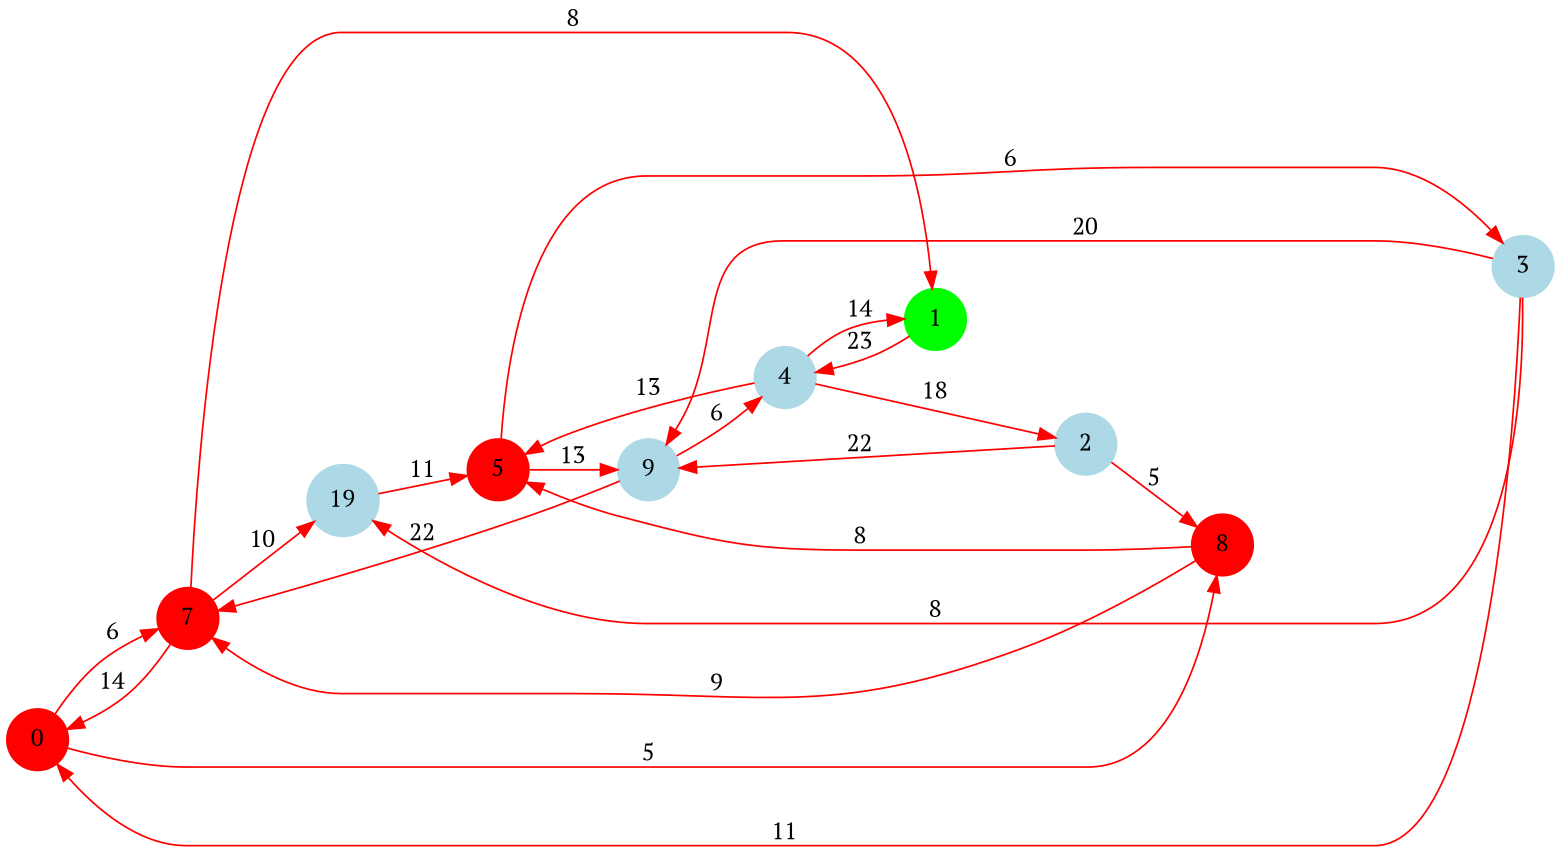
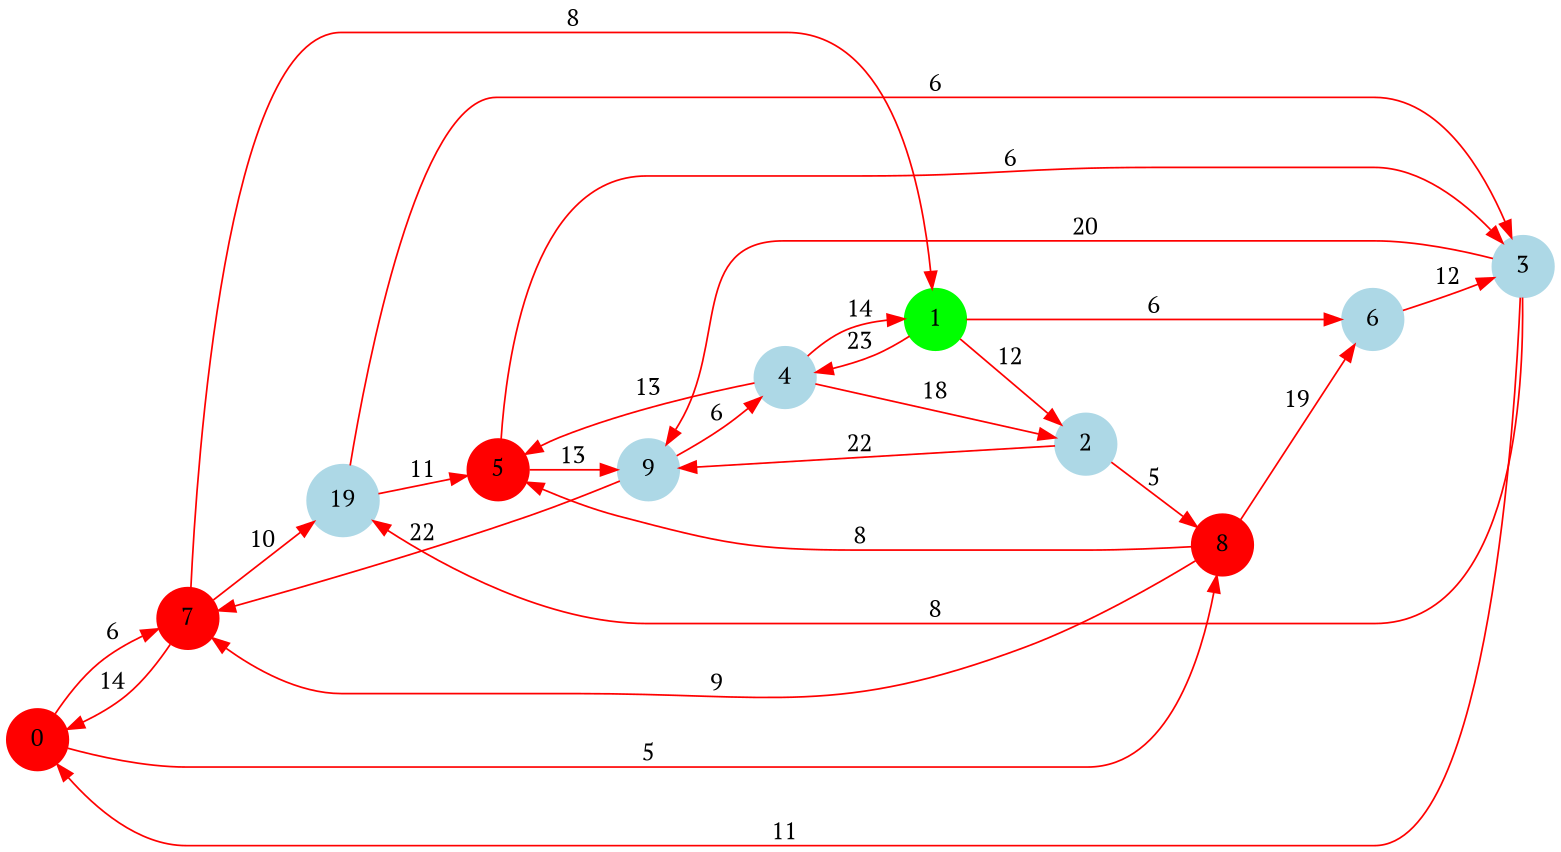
  digraph {
    fontname="PT Serif"
    rankdir=LR
    node [color=lightblue fontname="PT Serif" shape=circle style=filled]
    edge [color=red fontname="PT Serif"]
    0 [color=red]
    7 [color=red]
    8 [color=red]
    1 [color=green]
    n5 [label=19]
+   6
    5 [color=red]
    2
    4
    9
    3
    0 -> 7 [label=6]
    0 -> 8 [label=5]
    7 -> 0 [label=14]
    7 -> 1 [label=8]
    7 -> n5 [label=10]
    8 -> 7 [label=9]
+   8 -> 6 [label=19]
    8 -> 5 [label=8]
+   1 -> 6 [label=6]
+   1 -> 2 [label=12]
    1 -> 4 [label=23]
    n5 -> 5 [label=11]
+   n5 -> 3 [label=6]
+   6 -> 3 [label=12]
    5 -> 9 [label=13]
    5 -> 3 [label=6]
    2 -> 8 [label=5]
    2 -> 9 [label=22]
    4 -> 1 [label=14]
    4 -> 5 [label=13]
    4 -> 2 [label=18]
    9 -> 7 [label=22]
    9 -> 4 [label=6]
    3 -> 0 [label=11]
    3 -> n5 [label=8]
    3 -> 9 [label=20]
  }
